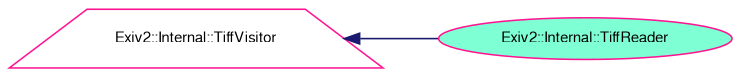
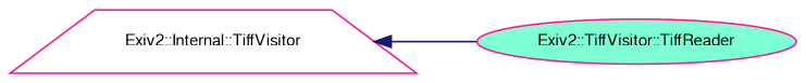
  digraph {
    rankdir=LR
    node [color=deeppink fontname=FreeSans fontsize=10 style=filled]
-   n1 [fillcolor=aquamarine fontcolor=black height=0.2 label="Exiv2::Internal::TiffReader" shape=ellipse width=0.4]
+   n1 [fillcolor=aquamarine fontcolor=black height=0.2 label="Exiv2::TiffVisitor::TiffReader" shape=ellipse width=0.4]
    n2 [fillcolor=white height=0.2 label="Exiv2::Internal::TiffVisitor" shape=trapezium width=0.4]
    n2 -> n1 [color=midnightblue dir=back fontname=FreeSans fontsize=10 labelfontname=FreeSans labelfontsize=10 style=solid]
  }
